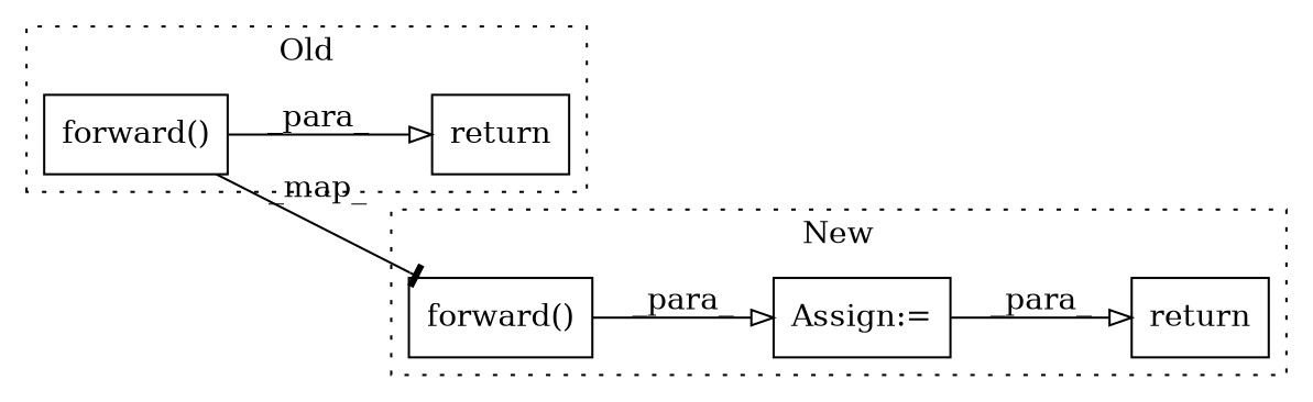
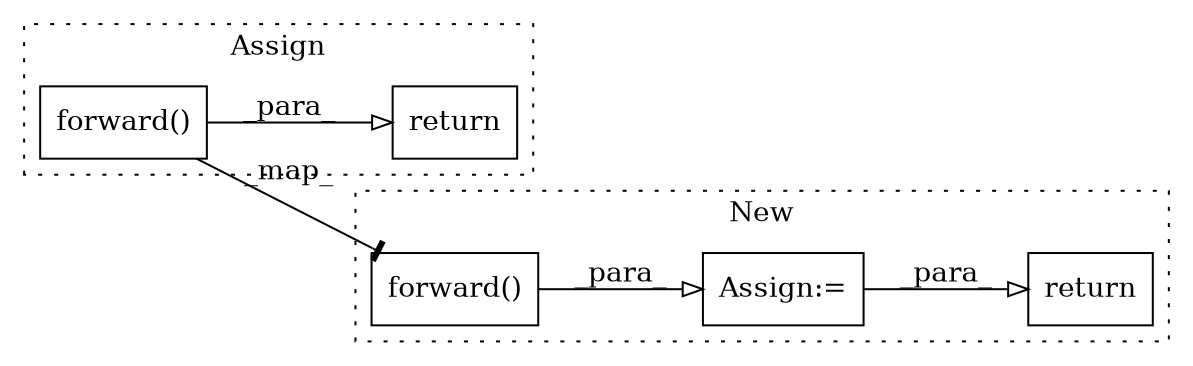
  digraph {
    rankdir=LR
    node [a=75 l="17,1" shape=box]
    edge [arrowhead=onormal]
    n1 [label="forward()" s="1116,1136"]
    n2 [a=93 l=7 label=return s=1109]
    n3 [label="forward()" s="1032,1052"]
    n4 [a=68 l=3 label="Assign:=" s=1029]
    n5 [a=93 l=7 label=return s=1062]
    subgraph cluster_1 {
-     label=Old
+     label=Assign
      style=dotted
      n1
      n2
    }
    subgraph cluster_2 {
      label=New
      style=dotted
      n3
      n4
      n5
    }
    n1 -> n2 [label=_para_]
    n1 -> n3 [label=_map_ arrowhead=tee]
    n3 -> n4 [label=_para_]
    n4 -> n5 [label=_para_]
  }
